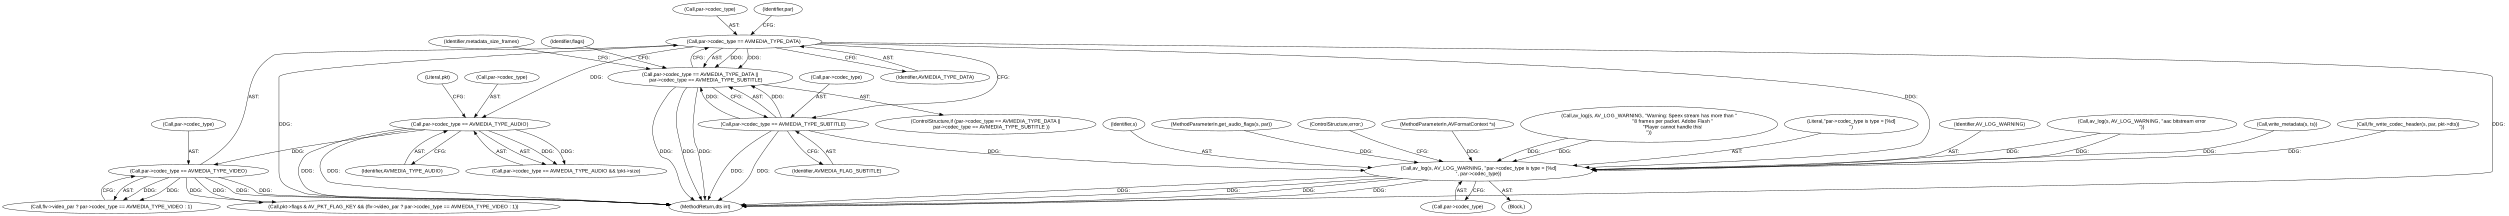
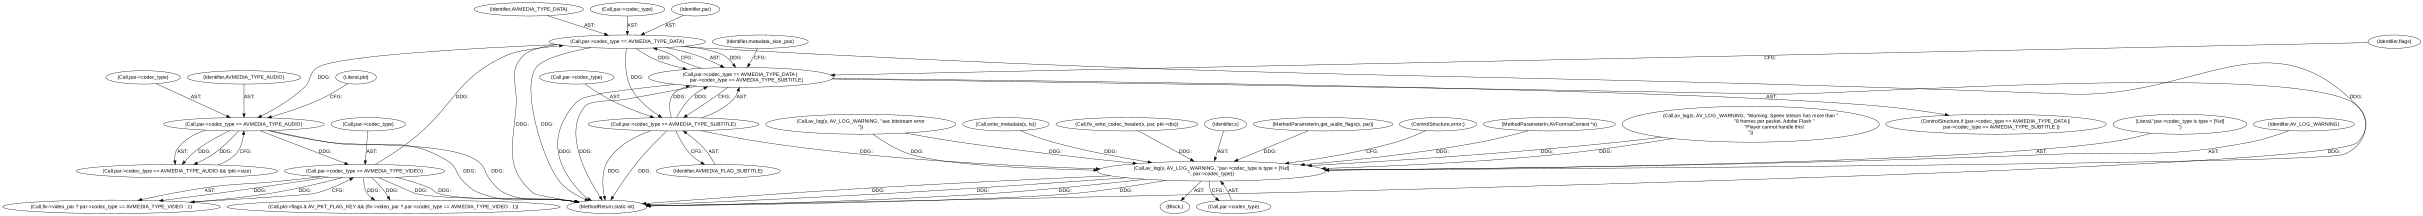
  digraph {
    fontname="Liberation Sans"
    node [fontname="Liberation Sans"]
    edge [fontname="Liberation Sans"]
    n1 [label="(Call,par->codec_type == AVMEDIA_TYPE_DATA)"]
    n2 [label="(Call,par->codec_type == AVMEDIA_TYPE_DATA ||\n        par->codec_type == AVMEDIA_TYPE_SUBTITLE)"]
    n3 [label="(Call,par->codec_type == AVMEDIA_TYPE_SUBTITLE)"]
    n4 [label="(Call,av_log(s, AV_LOG_WARNING, \"par->codec_type is type = [%d]\n\", par->codec_type))"]
    n5 [label="(Identifier,AVMEDIA_TYPE_DATA)"]
-   n6 [label="(MethodReturn,dts int)"]
+   n6 [label="(MethodReturn,static int)"]
    n7 [label="(Call,par->codec_type == AVMEDIA_TYPE_AUDIO)"]
    n8 [label="(ControlStructure,if (par->codec_type == AVMEDIA_TYPE_DATA ||\n        par->codec_type == AVMEDIA_TYPE_SUBTITLE ))"]
    n9 [label="(Identifier,AVMEDIA_FLAG_SUBTITLE)"]
    n10 [label="(Block,)"]
    n11 [label="(Call,par->codec_type)"]
    n12 [label="(Call,par->codec_type == AVMEDIA_TYPE_VIDEO)"]
    n13 [label="(Call,par->codec_type == AVMEDIA_TYPE_AUDIO && !pkt->size)"]
    n14 [label="(Identifier,AVMEDIA_TYPE_AUDIO)"]
    n15 [label="(Call,flv->video_par ? par->codec_type == AVMEDIA_TYPE_VIDEO : 1)"]
    n16 [label="(Call,pkt->flags & AV_PKT_FLAG_KEY && (flv->video_par ? par->codec_type == AVMEDIA_TYPE_VIDEO : 1))"]
    n17 [label="(Call,av_log(s, AV_LOG_WARNING, \"Warning: Speex stream has more than \"\n                                  \"8 frames per packet. Adobe Flash \"\n                                  \"Player cannot handle this!\n\"))"]
    n18 [label="(Literal,\"par->codec_type is type = [%d]\n\")"]
    n19 [label="(Call,par->codec_type)"]
    n20 [label="(Identifier,AV_LOG_WARNING)"]
    n21 [label="(Call,av_log(s, AV_LOG_WARNING, \"aac bitstream error\n\"))"]
    n22 [label="(Call,par->codec_type)"]
    n23 [label="(Call,write_metadata(s, ts))"]
    n24 [label="(Call,flv_write_codec_header(s, par, pkt->dts))"]
    n25 [label="(Call,par->codec_type)"]
    n26 [label="(Identifier,s)"]
    n27 [label="(MethodParameterIn,get_audio_flags(s, par))"]
    n28 [label="(ControlStructure,error;)"]
    n29 [label="(Identifier,par)"]
-   n30 [label="(Identifier,metadata_size_frames)"]
+   n30 [label="(Identifier,metadata_size_pos)"]
    n31 [label="(Literal,pkt)"]
    n32 [label="(Identifier,flags)"]
    n33 [label="(Call,par->codec_type)"]
    n34 [label="(MethodParameterIn,AVFormatContext *s)"]
    n1 -> n2 [label="AST: "]
    n1 -> n2 [label="DDG: "]
    n1 -> n2 [label="DDG: "]
-   n1 -> n3 [label="CFG: "]
+   n1 -> n3 [label="DDG: "]
    n1 -> n4 [label="DDG: "]
-   n1 -> n5 [label="CFG: "]
    n1 -> n6 [label="DDG: "]
    n1 -> n6 [label="DDG: "]
    n1 -> n7 [label="DDG: "]
    n2 -> n1 [label="CFG: "]
    n2 -> n3 [label="CFG: "]
    n2 -> n6 [label="DDG: "]
    n2 -> n6 [label="DDG: "]
    n2 -> n6 [label="DDG: "]
    n2 -> n8 [label="AST: "]
    n3 -> n2 [label="AST: "]
    n3 -> n2 [label="DDG: "]
    n3 -> n2 [label="DDG: "]
    n3 -> n4 [label="DDG: "]
    n3 -> n6 [label="DDG: "]
    n3 -> n6 [label="DDG: "]
    n3 -> n9 [label="CFG: "]
    n4 -> n6 [label="DDG: "]
    n4 -> n6 [label="DDG: "]
    n4 -> n6 [label="DDG: "]
    n4 -> n6 [label="DDG: "]
    n4 -> n10 [label="AST: "]
    n4 -> n11 [label="CFG: "]
    n5 -> n1 [label="AST: "]
    n7 -> n6 [label="DDG: "]
    n7 -> n6 [label="DDG: "]
    n7 -> n12 [label="DDG: "]
    n7 -> n13 [label="AST: "]
    n7 -> n13 [label="DDG: "]
    n7 -> n13 [label="DDG: "]
-   n7 -> n14 [label="CFG: "]
    n9 -> n3 [label="AST: "]
    n11 -> n4 [label="AST: "]
-   n12 -> n1 [label="AST: "]
+   n12 -> n1 [label="DDG: "]
    n12 -> n6 [label="DDG: "]
    n12 -> n6 [label="DDG: "]
    n12 -> n15 [label="AST: "]
    n12 -> n15 [label="DDG: "]
    n12 -> n15 [label="DDG: "]
    n12 -> n16 [label="DDG: "]
    n12 -> n16 [label="DDG: "]
-   n13 -> n7 [label="AST: "]
+   n13 -> n7 [label="CFG: "]
    n14 -> n7 [label="AST: "]
    n15 -> n12 [label="CFG: "]
    n17 -> n4 [label="DDG: "]
    n17 -> n4 [label="DDG: "]
    n18 -> n4 [label="AST: "]
    n19 -> n12 [label="AST: "]
    n20 -> n4 [label="AST: "]
    n21 -> n4 [label="DDG: "]
    n21 -> n4 [label="DDG: "]
    n22 -> n3 [label="AST: "]
    n23 -> n4 [label="DDG: "]
    n24 -> n4 [label="DDG: "]
    n25 -> n1 [label="AST: "]
    n26 -> n4 [label="AST: "]
    n27 -> n4 [label="DDG: "]
    n28 -> n4 [label="CFG: "]
-   n29 -> n1 [label="CFG: "]
+   n29 -> n1 [label="AST: "]
    n30 -> n2 [label="CFG: "]
    n31 -> n7 [label="CFG: "]
    n32 -> n2 [label="CFG: "]
    n33 -> n7 [label="AST: "]
    n34 -> n4 [label="DDG: "]
  }
